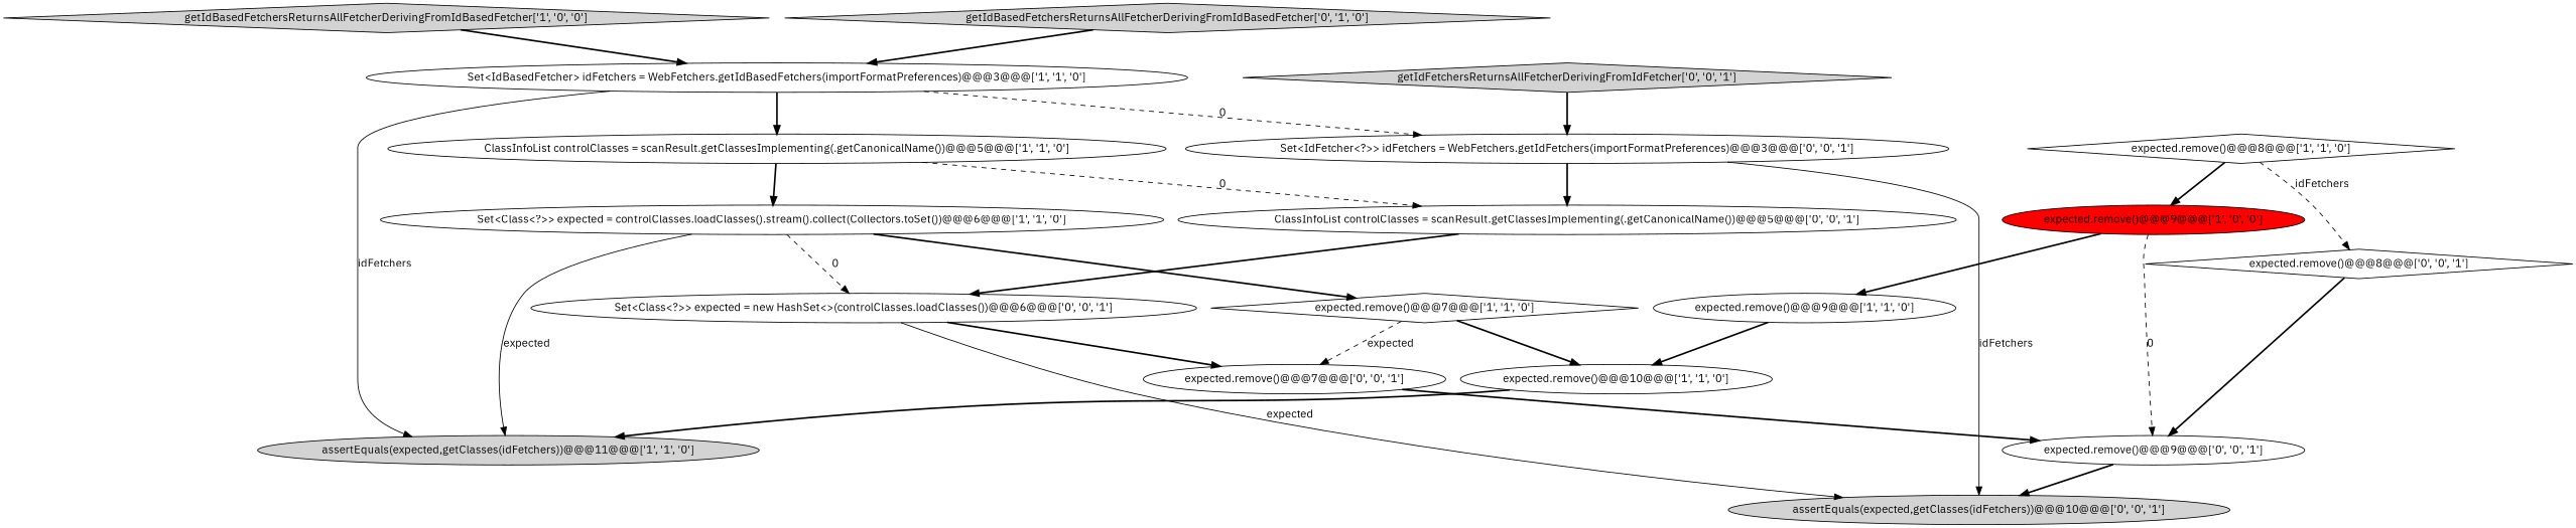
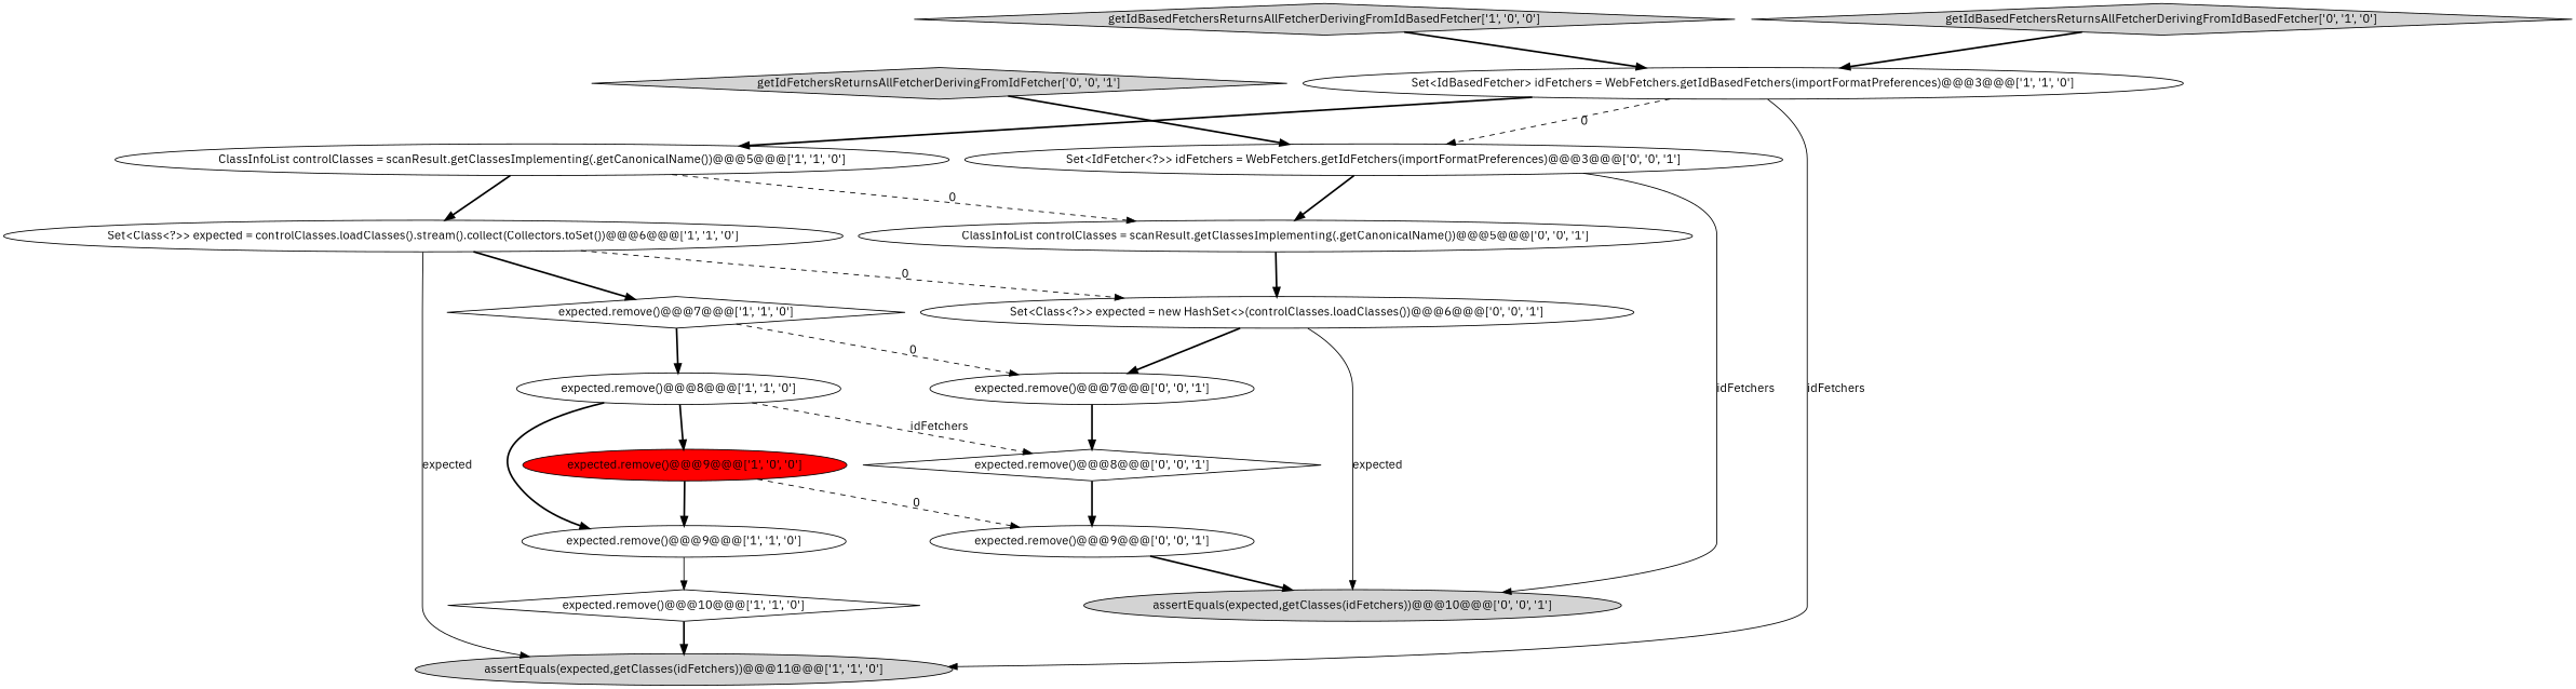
  digraph {
    fontname="IBM Plex Sans"
    node [fillcolor=white fontname="IBM Plex Sans" shape=ellipse style=filled]
    edge [fontname="IBM Plex Sans" style=bold]
    n1 [fillcolor=lightgray label="getIdBasedFetchersReturnsAllFetcherDerivingFromIdBasedFetcher['1', '0', '0']" shape=diamond]
    n2 [label="Set<IdBasedFetcher> idFetchers = WebFetchers.getIdBasedFetchers(importFormatPreferences)@@@3@@@['1', '1', '0']"]
    n3 [label="ClassInfoList controlClasses = scanResult.getClassesImplementing(.getCanonicalName())@@@5@@@['1', '1', '0']"]
    n4 [label="Set<IdFetcher<?>> idFetchers = WebFetchers.getIdFetchers(importFormatPreferences)@@@3@@@['0', '0', '1']"]
    n5 [fillcolor=lightgray label="assertEquals(expected,getClasses(idFetchers))@@@11@@@['1', '1', '0']"]
    n6 [fillcolor=red label="expected.remove()@@@9@@@['1', '0', '0']"]
    n7 [label="expected.remove()@@@9@@@['1', '1', '0']"]
    n8 [label="expected.remove()@@@9@@@['0', '0', '1']"]
-   n9 [label="expected.remove()@@@10@@@['1', '1', '0']"]
+   n9 [label="expected.remove()@@@10@@@['1', '1', '0']" shape=diamond]
    n10 [fillcolor=lightgray label="assertEquals(expected,getClasses(idFetchers))@@@10@@@['0', '0', '1']"]
    n11 [label="Set<Class<?>> expected = controlClasses.loadClasses().stream().collect(Collectors.toSet())@@@6@@@['1', '1', '0']"]
    n12 [label="ClassInfoList controlClasses = scanResult.getClassesImplementing(.getCanonicalName())@@@5@@@['0', '0', '1']"]
    n13 [label="Set<Class<?>> expected = new HashSet<>(controlClasses.loadClasses())@@@6@@@['0', '0', '1']"]
    n14 [label="expected.remove()@@@7@@@['1', '1', '0']" shape=diamond]
    n15 [fillcolor=lightgray label="getIdBasedFetchersReturnsAllFetcherDerivingFromIdBasedFetcher['0', '1', '0']" shape=diamond]
    n16 [label="expected.remove()@@@7@@@['0', '0', '1']"]
-   n17 [label="expected.remove()@@@8@@@['1', '1', '0']" shape=diamond]
+   n17 [label="expected.remove()@@@8@@@['1', '1', '0']"]
    n18 [label="expected.remove()@@@8@@@['0', '0', '1']" shape=diamond]
    n19 [fillcolor=lightgray label="getIdFetchersReturnsAllFetcherDerivingFromIdFetcher['0', '0', '1']" shape=diamond]
    n1 -> n2
    n2 -> n3
    n2 -> n4 [label=0 style=dashed]
    n2 -> n5 [label=idFetchers style=solid]
    n3 -> n11
    n3 -> n12 [label=0 style=dashed]
    n4 -> n10 [label=idFetchers style=solid]
    n4 -> n12
    n6 -> n7
    n6 -> n8 [label=0 style=dashed]
-   n7 -> n9
+   n7 -> n9 [style=solid]
    n8 -> n10
    n9 -> n5
    n11 -> n5 [label=expected style=solid]
    n11 -> n13 [label=0 style=dashed]
    n11 -> n14
    n12 -> n13
    n13 -> n10 [label=expected style=solid]
    n13 -> n16
-   n14 -> n16 [label=expected style=dashed]
-   n14 -> n9
+   n14 -> n16 [label=0 style=dashed]
+   n14 -> n17
    n15 -> n2
-   n16 -> n8
+   n16 -> n18
    n17 -> n6
+   n17 -> n7
    n17 -> n18 [label=idFetchers style=dashed]
    n18 -> n8
    n19 -> n4
  }
